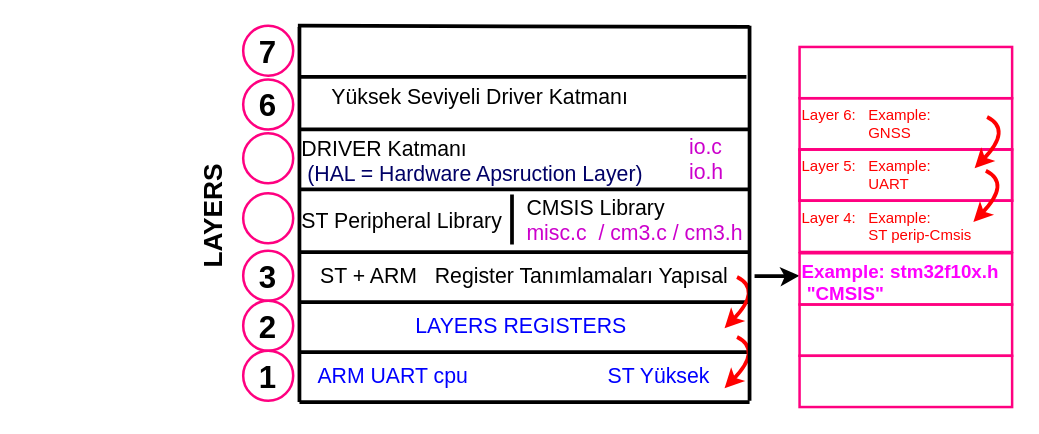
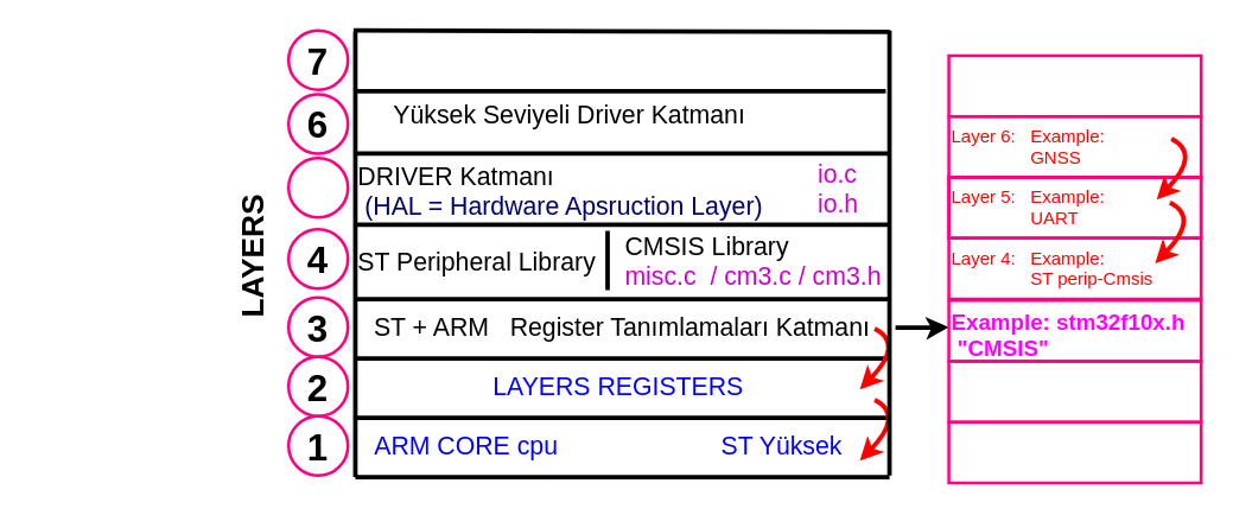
  <mxCell id="0" />
  <mxCell id="1" parent="0" />
  <mxCell id="2" value="" style="endArrow=none;html=1;strokeColor=#000000;strokeWidth=3;" parent="1" edge="1"><mxGeometry width="50" height="50" relative="1" as="geometry"><mxPoint x="239" y="281" as="sourcePoint" /><mxPoint x="599" y="281" as="targetPoint" /></mxGeometry></mxCell>
  <mxCell id="3" value="&lt;font style=&quot;font-size: 17px&quot;&gt;ST Yüksek&amp;nbsp;&lt;/font&gt;" style="text;html=1;strokeColor=none;fillColor=none;align=center;verticalAlign=middle;whiteSpace=wrap;rounded=0;strokeWidth=2;fontColor=#0000FF;" parent="1" vertex="1"><mxGeometry x="459" y="281" width="140" height="40" as="geometry" /></mxCell>
- <mxCell id="4" value="&lt;font style=&quot;font-size: 17px&quot;&gt;ARM UART cpu&lt;/font&gt;" style="text;html=1;strokeColor=none;fillColor=none;align=center;verticalAlign=middle;whiteSpace=wrap;rounded=0;strokeWidth=2;fontColor=#0000FF;" parent="1" vertex="1"><mxGeometry x="239" y="281" width="150" height="40" as="geometry" /></mxCell>
+ <mxCell id="4" value="&lt;font style=&quot;font-size: 17px&quot;&gt;ARM CORE cpu&lt;/font&gt;" style="text;html=1;strokeColor=none;fillColor=none;align=center;verticalAlign=middle;whiteSpace=wrap;rounded=0;strokeWidth=2;fontColor=#0000FF;" parent="1" vertex="1"><mxGeometry x="239" y="281" width="150" height="40" as="geometry" /></mxCell>
  <mxCell id="5" value="&lt;font style=&quot;font-size: 17px&quot;&gt;LAYERS REGISTERS&lt;/font&gt;" style="text;html=1;strokeColor=none;fillColor=none;align=center;verticalAlign=middle;whiteSpace=wrap;rounded=0;strokeWidth=2;fontColor=#0000FF;" parent="1" vertex="1"><mxGeometry x="234" y="241" width="365" height="40" as="geometry" /></mxCell>
  <mxCell id="6" value="" style="endArrow=none;html=1;strokeColor=#000000;strokeWidth=3;" parent="1" edge="1"><mxGeometry width="50" height="50" relative="1" as="geometry"><mxPoint x="239" y="241" as="sourcePoint" /><mxPoint x="599" y="241" as="targetPoint" /></mxGeometry></mxCell>
- <mxCell id="7" value="&lt;font style=&quot;font-size: 17px&quot;&gt;ST + ARM&amp;nbsp; &amp;nbsp;Register Tanımlamaları Yapısal&lt;/font&gt;" style="text;html=1;strokeColor=none;fillColor=none;align=center;verticalAlign=middle;whiteSpace=wrap;rounded=0;strokeWidth=2;" parent="1" vertex="1"><mxGeometry x="239" y="201" width="360" height="40" as="geometry" /></mxCell>
+ <mxCell id="7" value="&lt;font style=&quot;font-size: 17px&quot;&gt;ST + ARM&amp;nbsp; &amp;nbsp;Register Tanımlamaları Katmanı&lt;/font&gt;" style="text;html=1;strokeColor=none;fillColor=none;align=center;verticalAlign=middle;whiteSpace=wrap;rounded=0;strokeWidth=2;" parent="1" vertex="1"><mxGeometry x="239" y="201" width="360" height="40" as="geometry" /></mxCell>
  <mxCell id="8" value="" style="endArrow=none;html=1;strokeColor=#000000;strokeWidth=3;" parent="1" edge="1"><mxGeometry width="50" height="50" relative="1" as="geometry"><mxPoint x="239" y="321" as="sourcePoint" /><mxPoint x="599" y="321" as="targetPoint" /></mxGeometry></mxCell>
  <mxCell id="9" value="" style="endArrow=none;html=1;strokeColor=#000000;strokeWidth=3;" parent="1" edge="1"><mxGeometry width="50" height="50" relative="1" as="geometry"><mxPoint x="239" y="201" as="sourcePoint" /><mxPoint x="599" y="201" as="targetPoint" /></mxGeometry></mxCell>
  <mxCell id="10" value="&lt;font size=&quot;1&quot;&gt;&lt;b style=&quot;font-size: 21px&quot;&gt;LAYERS&lt;/b&gt;&lt;/font&gt;" style="text;html=1;strokeColor=none;fillColor=none;align=center;verticalAlign=middle;whiteSpace=wrap;rounded=0;strokeWidth=2;rotation=-90;" parent="1" vertex="1"><mxGeometry x="20.57" y="152.82" width="296.87" height="40" as="geometry" /></mxCell>
  <mxCell id="11" value="" style="endArrow=classic;html=1;strokeWidth=3;" parent="1" edge="1"><mxGeometry width="50" height="50" relative="1" as="geometry"><mxPoint x="603" y="220.29" as="sourcePoint" /><mxPoint x="639" y="220" as="targetPoint" /><Array as="points"><mxPoint x="633" y="220.29" /></Array></mxGeometry></mxCell>
  <mxCell id="12" value="&lt;font size=&quot;1&quot; color=&quot;#ff00ff&quot;&gt;&lt;b style=&quot;font-size: 15px&quot;&gt;Example: stm32f10x.h&amp;nbsp; &amp;nbsp;&quot;CMSIS&quot;&lt;/b&gt;&lt;/font&gt;" style="text;html=1;strokeColor=none;fillColor=none;align=left;verticalAlign=top;whiteSpace=wrap;rounded=0;" parent="1" vertex="1"><mxGeometry x="639" y="201" width="169" height="42" as="geometry" /></mxCell>
  <mxCell id="13" value="" style="ellipse;whiteSpace=wrap;html=1;aspect=fixed;strokeWidth=2;fillColor=none;strokeColor=#FF0080;" parent="1" vertex="1"><mxGeometry x="194" y="280" width="40" height="40" as="geometry" /></mxCell>
  <mxCell id="14" value="&lt;font style=&quot;font-size: 25px&quot;&gt;&lt;b&gt;1&lt;/b&gt;&lt;/font&gt;" style="text;html=1;strokeColor=none;fillColor=none;align=center;verticalAlign=middle;whiteSpace=wrap;rounded=0;" parent="1" vertex="1"><mxGeometry x="194" y="290" width="40" height="20" as="geometry" /></mxCell>
  <mxCell id="15" value="" style="ellipse;whiteSpace=wrap;html=1;aspect=fixed;strokeWidth=2;fillColor=none;strokeColor=#FF0080;" parent="1" vertex="1"><mxGeometry x="194" y="240" width="40" height="40" as="geometry" /></mxCell>
  <mxCell id="16" value="&lt;font style=&quot;font-size: 25px&quot;&gt;&lt;b&gt;2&lt;/b&gt;&lt;/font&gt;" style="text;html=1;strokeColor=none;fillColor=none;align=center;verticalAlign=middle;whiteSpace=wrap;rounded=0;" parent="1" vertex="1"><mxGeometry x="194" y="250" width="40" height="20" as="geometry" /></mxCell>
  <mxCell id="17" value="" style="ellipse;whiteSpace=wrap;html=1;aspect=fixed;strokeWidth=2;fillColor=none;strokeColor=#FF0080;" parent="1" vertex="1"><mxGeometry x="194" y="200" width="40" height="40" as="geometry" /></mxCell>
  <mxCell id="18" value="&lt;font style=&quot;font-size: 25px&quot;&gt;&lt;b&gt;3&lt;/b&gt;&lt;/font&gt;" style="text;html=1;strokeColor=none;fillColor=none;align=center;verticalAlign=middle;whiteSpace=wrap;rounded=0;" parent="1" vertex="1"><mxGeometry x="194" y="210" width="40" height="20" as="geometry" /></mxCell>
  <mxCell id="19" value="" style="curved=1;endArrow=classic;html=1;strokeWidth=3;fontColor=#FF0000;strokeColor=#FF0000;" parent="1" edge="1"><mxGeometry width="50" height="50" relative="1" as="geometry"><mxPoint x="589" y="269" as="sourcePoint" /><mxPoint x="579" y="310" as="targetPoint" /><Array as="points"><mxPoint x="609" y="279" /></Array></mxGeometry></mxCell>
  <mxCell id="20" value="" style="curved=1;endArrow=classic;html=1;strokeWidth=3;fontColor=#FF0000;strokeColor=#FF0000;" parent="1" edge="1"><mxGeometry width="50" height="50" relative="1" as="geometry"><mxPoint x="589" y="221" as="sourcePoint" /><mxPoint x="579" y="262" as="targetPoint" /><Array as="points"><mxPoint x="609" y="231" /></Array></mxGeometry></mxCell>
  <mxCell id="21" value="" style="ellipse;whiteSpace=wrap;html=1;aspect=fixed;strokeWidth=2;fillColor=none;strokeColor=#FF0080;" parent="1" vertex="1"><mxGeometry x="194" y="154" width="40" height="40" as="geometry" /></mxCell>
+ <mxCell id="22" value="&lt;span style=&quot;font-size: 25px&quot;&gt;&lt;b&gt;4&lt;/b&gt;&lt;/span&gt;" style="text;html=1;strokeColor=none;fillColor=none;align=center;verticalAlign=middle;whiteSpace=wrap;rounded=0;" parent="1" vertex="1"><mxGeometry x="194" y="164" width="40" height="20" as="geometry" /></mxCell>
  <mxCell id="23" value="" style="endArrow=none;html=1;strokeColor=#000000;strokeWidth=3;" parent="1" edge="1"><mxGeometry width="50" height="50" relative="1" as="geometry"><mxPoint x="239" y="151" as="sourcePoint" /><mxPoint x="599" y="151" as="targetPoint" /></mxGeometry></mxCell>
  <mxCell id="24" value="&lt;div&gt;&lt;span style=&quot;font-size: 17px&quot;&gt;CMSIS Library&lt;br&gt;&lt;font color=&quot;#cc00cc&quot;&gt;misc.c&amp;nbsp; / cm3.c / cm3.h&lt;/font&gt;&lt;/span&gt;&lt;/div&gt;" style="text;html=1;strokeColor=none;fillColor=none;align=left;verticalAlign=top;whiteSpace=wrap;rounded=0;strokeWidth=2;" parent="1" vertex="1"><mxGeometry x="419" y="150" width="180" height="50" as="geometry" /></mxCell>
  <mxCell id="25" value="" style="endArrow=none;html=1;strokeColor=#000000;strokeWidth=3;" parent="1" edge="1"><mxGeometry width="50" height="50" relative="1" as="geometry"><mxPoint x="409" y="155" as="sourcePoint" /><mxPoint x="409" y="195" as="targetPoint" /><Array as="points"><mxPoint x="409" y="175" /></Array></mxGeometry></mxCell>
  <mxCell id="26" value="&lt;span style=&quot;font-size: 17px&quot;&gt;ST Peripheral Library&lt;/span&gt;" style="text;html=1;strokeColor=none;fillColor=none;align=left;verticalAlign=top;whiteSpace=wrap;rounded=0;strokeWidth=2;" parent="1" vertex="1"><mxGeometry x="239" y="160" width="170" height="30" as="geometry" /></mxCell>
  <mxCell id="27" value="" style="ellipse;whiteSpace=wrap;html=1;aspect=fixed;strokeWidth=2;fillColor=none;strokeColor=#FF0080;" parent="1" vertex="1"><mxGeometry x="194" y="106" width="40" height="40" as="geometry" /></mxCell>
  <mxCell id="28" value="&lt;span style=&quot;font-size: 17px&quot;&gt;DRIVER Katmanı&amp;nbsp; &lt;br&gt;&amp;nbsp;&lt;font color=&quot;#000066&quot;&gt;(HAL = Hardware Apsruction Layer)&amp;nbsp;&lt;/font&gt;&amp;nbsp;&lt;/span&gt;" style="text;html=1;strokeColor=none;fillColor=none;align=left;verticalAlign=top;whiteSpace=wrap;rounded=0;strokeWidth=2;" parent="1" vertex="1"><mxGeometry x="239" y="103" width="290" height="47" as="geometry" /></mxCell>
  <mxCell id="29" value="&lt;div&gt;&lt;span style=&quot;font-size: 17px&quot;&gt;&lt;font color=&quot;#cc00cc&quot;&gt;io.c&lt;br&gt;io.h&lt;/font&gt;&lt;/span&gt;&lt;/div&gt;" style="text;html=1;strokeColor=none;fillColor=none;align=left;verticalAlign=top;whiteSpace=wrap;rounded=0;strokeWidth=2;" parent="1" vertex="1"><mxGeometry x="549" y="101" width="39" height="50" as="geometry" /></mxCell>
  <mxCell id="30" value="" style="endArrow=none;html=1;strokeColor=#000000;strokeWidth=3;" parent="1" edge="1"><mxGeometry width="50" height="50" relative="1" as="geometry"><mxPoint x="239" y="103" as="sourcePoint" /><mxPoint x="599" y="103" as="targetPoint" /></mxGeometry></mxCell>
  <mxCell id="31" value="" style="ellipse;whiteSpace=wrap;html=1;aspect=fixed;strokeWidth=2;fillColor=none;strokeColor=#FF0080;" parent="1" vertex="1"><mxGeometry x="194" y="63" width="40" height="40" as="geometry" /></mxCell>
  <mxCell id="32" value="&lt;span style=&quot;font-size: 25px&quot;&gt;&lt;b&gt;6&lt;/b&gt;&lt;/span&gt;" style="text;html=1;strokeColor=none;fillColor=none;align=center;verticalAlign=middle;whiteSpace=wrap;rounded=0;" parent="1" vertex="1"><mxGeometry x="194" y="73" width="40" height="20" as="geometry" /></mxCell>
  <mxCell id="33" value="&lt;span style=&quot;font-size: 17px&quot;&gt;Yüksek Seviyeli Driver Katmanı&lt;/span&gt;" style="text;html=1;strokeColor=none;fillColor=none;align=left;verticalAlign=top;whiteSpace=wrap;rounded=0;strokeWidth=2;" parent="1" vertex="1"><mxGeometry x="262.75" y="61" width="282.5" height="30" as="geometry" /></mxCell>
  <mxCell id="34" value="" style="endArrow=none;html=1;strokeColor=#000000;strokeWidth=3;entryX=0;entryY=1;entryDx=0;entryDy=0;" parent="1" target="4" edge="1"><mxGeometry width="50" height="50" relative="1" as="geometry"><mxPoint x="239" y="21" as="sourcePoint" /><mxPoint x="238.17" y="221" as="targetPoint" /></mxGeometry></mxCell>
  <mxCell id="35" value="" style="ellipse;whiteSpace=wrap;html=1;aspect=fixed;strokeWidth=2;fillColor=none;strokeColor=#FF0080;" parent="1" vertex="1"><mxGeometry x="194" y="20" width="40" height="40" as="geometry" /></mxCell>
  <mxCell id="36" value="&lt;span style=&quot;font-size: 25px&quot;&gt;&lt;b&gt;7&lt;/b&gt;&lt;/span&gt;" style="text;html=1;strokeColor=none;fillColor=none;align=center;verticalAlign=middle;whiteSpace=wrap;rounded=0;" parent="1" vertex="1"><mxGeometry x="194" y="30" width="40" height="20" as="geometry" /></mxCell>
  <mxCell id="37" value="" style="endArrow=none;html=1;strokeColor=#000000;strokeWidth=3;" parent="1" edge="1"><mxGeometry width="50" height="50" relative="1" as="geometry"><mxPoint x="239" y="61" as="sourcePoint" /><mxPoint x="596.5" y="61" as="targetPoint" /></mxGeometry></mxCell>
  <mxCell id="38" value="" style="endArrow=none;html=1;strokeColor=#000000;strokeWidth=3;" parent="1" edge="1"><mxGeometry width="50" height="50" relative="1" as="geometry"><mxPoint x="237.75" y="20" as="sourcePoint" /><mxPoint x="599" y="21" as="targetPoint" /></mxGeometry></mxCell>
  <mxCell id="39" value="" style="rounded=0;whiteSpace=wrap;html=1;fontColor=#FF0000;strokeColor=#FF0080;strokeWidth=2;fillColor=none;align=left;verticalAlign=top;" parent="1" vertex="1"><mxGeometry x="639" y="202" width="170" height="41" as="geometry" /></mxCell>
  <mxCell id="40" value="" style="endArrow=none;html=1;strokeColor=#000000;strokeWidth=3;entryX=0;entryY=1;entryDx=0;entryDy=0;" edge="1" parent="1"><mxGeometry width="50" height="50" relative="1" as="geometry"><mxPoint x="599" y="20" as="sourcePoint" /><mxPoint x="599" y="320" as="targetPoint" /></mxGeometry></mxCell>
  <mxCell id="41" value="" style="rounded=0;whiteSpace=wrap;html=1;fontColor=#FF0000;strokeColor=#FF0080;strokeWidth=2;fillColor=none;align=left;verticalAlign=top;" vertex="1" parent="1"><mxGeometry x="639" y="243" width="170" height="41" as="geometry" /></mxCell>
  <mxCell id="42" value="" style="rounded=0;whiteSpace=wrap;html=1;fontColor=#FF0000;strokeColor=#FF0080;strokeWidth=2;fillColor=none;align=left;verticalAlign=top;" vertex="1" parent="1"><mxGeometry x="639" y="284" width="170" height="41" as="geometry" /></mxCell>
  <mxCell id="43" value="" style="rounded=0;whiteSpace=wrap;html=1;fontColor=#FF0000;strokeColor=#FF0080;strokeWidth=2;fillColor=none;align=left;verticalAlign=top;" vertex="1" parent="1"><mxGeometry x="639" y="119" width="170" height="41" as="geometry" /></mxCell>
  <mxCell id="44" value="" style="rounded=0;whiteSpace=wrap;html=1;fontColor=#FF0000;strokeColor=#FF0080;strokeWidth=2;fillColor=none;align=left;verticalAlign=top;" vertex="1" parent="1"><mxGeometry x="639" y="37" width="170" height="41" as="geometry" /></mxCell>
  <mxCell id="45" value="Layer 6:&amp;nbsp; &amp;nbsp;Example:&lt;br&gt;&lt;span style=&quot;white-space: pre&quot;&gt;&#09;&lt;/span&gt;&lt;span style=&quot;white-space: pre&quot;&gt;&#09;&lt;/span&gt;GNSS" style="rounded=0;whiteSpace=wrap;html=1;fontColor=#FF0000;strokeColor=#FF0080;strokeWidth=2;fillColor=none;align=left;verticalAlign=top;" vertex="1" parent="1"><mxGeometry x="639" y="78" width="170" height="41" as="geometry" /></mxCell>
  <mxCell id="46" value="Layer 5:&amp;nbsp; &amp;nbsp;Example:&lt;br&gt;&lt;span style=&quot;white-space: pre&quot;&gt;&#09;&lt;/span&gt;&lt;span style=&quot;white-space: pre&quot;&gt;&#09;&lt;/span&gt;UART" style="rounded=0;whiteSpace=wrap;html=1;fontColor=#FF0000;strokeColor=#FF0080;strokeWidth=2;fillColor=none;align=left;verticalAlign=top;" vertex="1" parent="1"><mxGeometry x="639" y="119" width="170" height="41" as="geometry" /></mxCell>
  <mxCell id="47" value="Layer 4:&amp;nbsp; &amp;nbsp;Example:&lt;br&gt;&lt;span style=&quot;white-space: pre&quot;&gt;&#09;&lt;/span&gt;&lt;span style=&quot;white-space: pre&quot;&gt;&#09;&lt;/span&gt;ST perip-Cmsis" style="rounded=0;whiteSpace=wrap;html=1;fontColor=#FF0000;strokeColor=#FF0080;strokeWidth=2;fillColor=none;align=left;verticalAlign=top;" vertex="1" parent="1"><mxGeometry x="639" y="160" width="170" height="41" as="geometry" /></mxCell>
  <mxCell id="48" value="" style="curved=1;endArrow=classic;html=1;strokeWidth=3;fontColor=#FF0000;strokeColor=#FF0000;" edge="1" parent="1"><mxGeometry width="50" height="50" relative="1" as="geometry"><mxPoint x="789" y="93" as="sourcePoint" /><mxPoint x="779" y="134" as="targetPoint" /><Array as="points"><mxPoint x="809" y="103" /></Array></mxGeometry></mxCell>
  <mxCell id="49" value="" style="curved=1;endArrow=classic;html=1;strokeWidth=3;fontColor=#FF0000;strokeColor=#FF0000;" edge="1" parent="1"><mxGeometry width="50" height="50" relative="1" as="geometry"><mxPoint x="788" y="136" as="sourcePoint" /><mxPoint x="778" y="177" as="targetPoint" /><Array as="points"><mxPoint x="808" y="146" /></Array></mxGeometry></mxCell>
